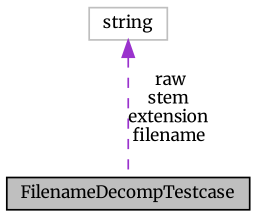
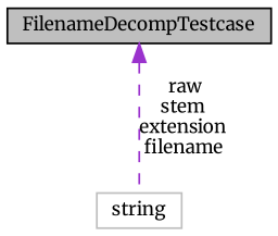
  digraph {
    fontname=Merriweather
    node [fontname=Merriweather fontsize=10 shape=record style=filled]
    n1 [color=black fillcolor=grey75 fontcolor=black height=0.2 label=FilenameDecompTestcase width=0.4]
    n2 [color=grey75 fillcolor=white height=0.2 label=string width=0.4]
-   n2 -> n1 [color=darkorchid3 dir=back fontname=Merriweather fontsize=10 label=" raw\nstem\nextension\nfilename" labelfontname=Helvetica labelfontsize=10 style=dashed]
+   n1 -> n2 [color=darkorchid3 dir=back fontname=Merriweather fontsize=10 label=" raw\nstem\nextension\nfilename" labelfontname=Helvetica labelfontsize=10 style=dashed]
  }
